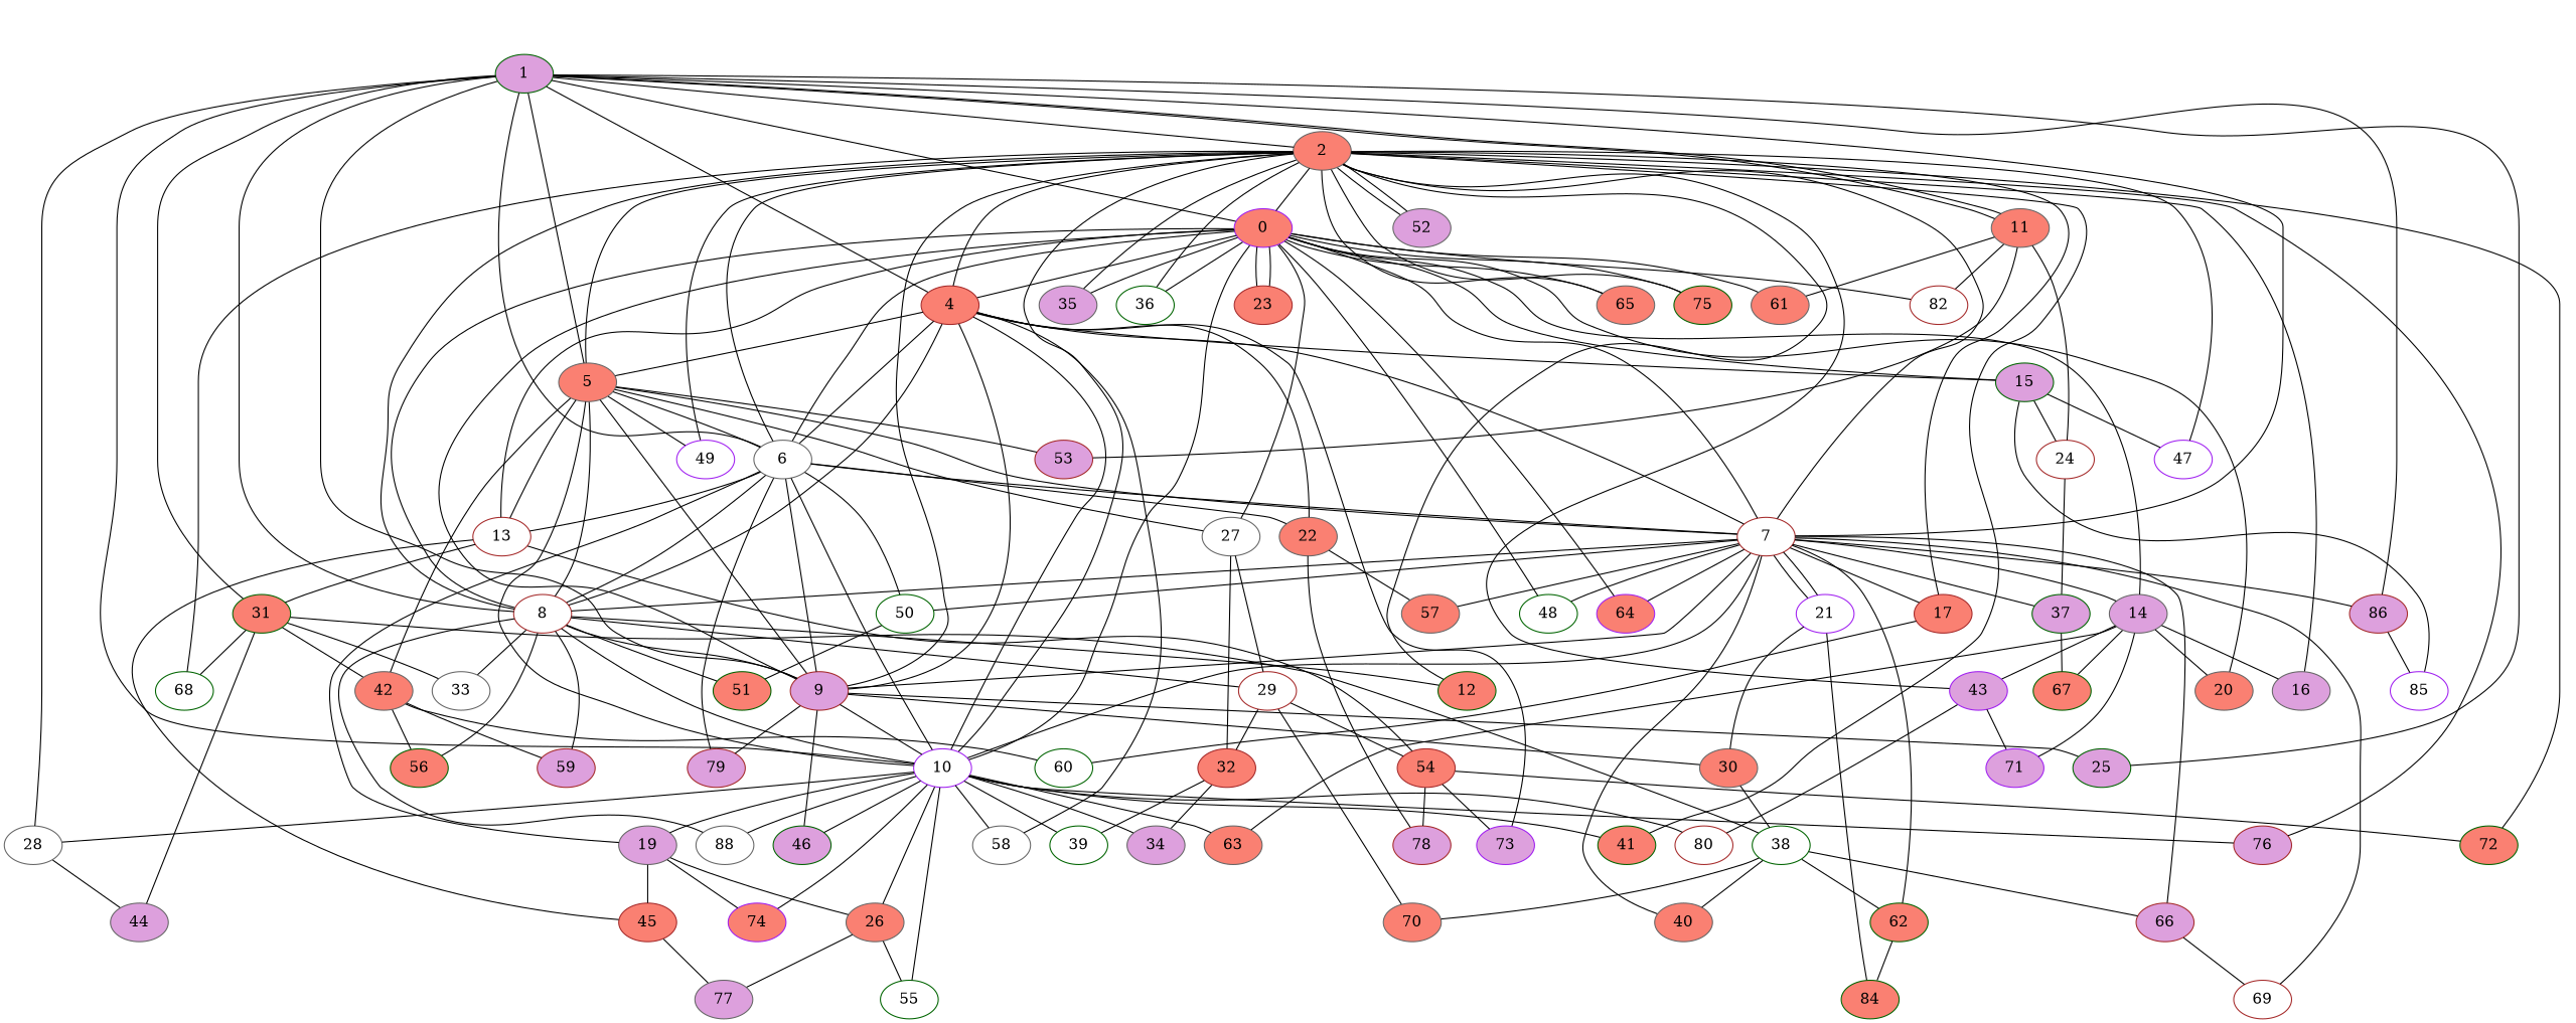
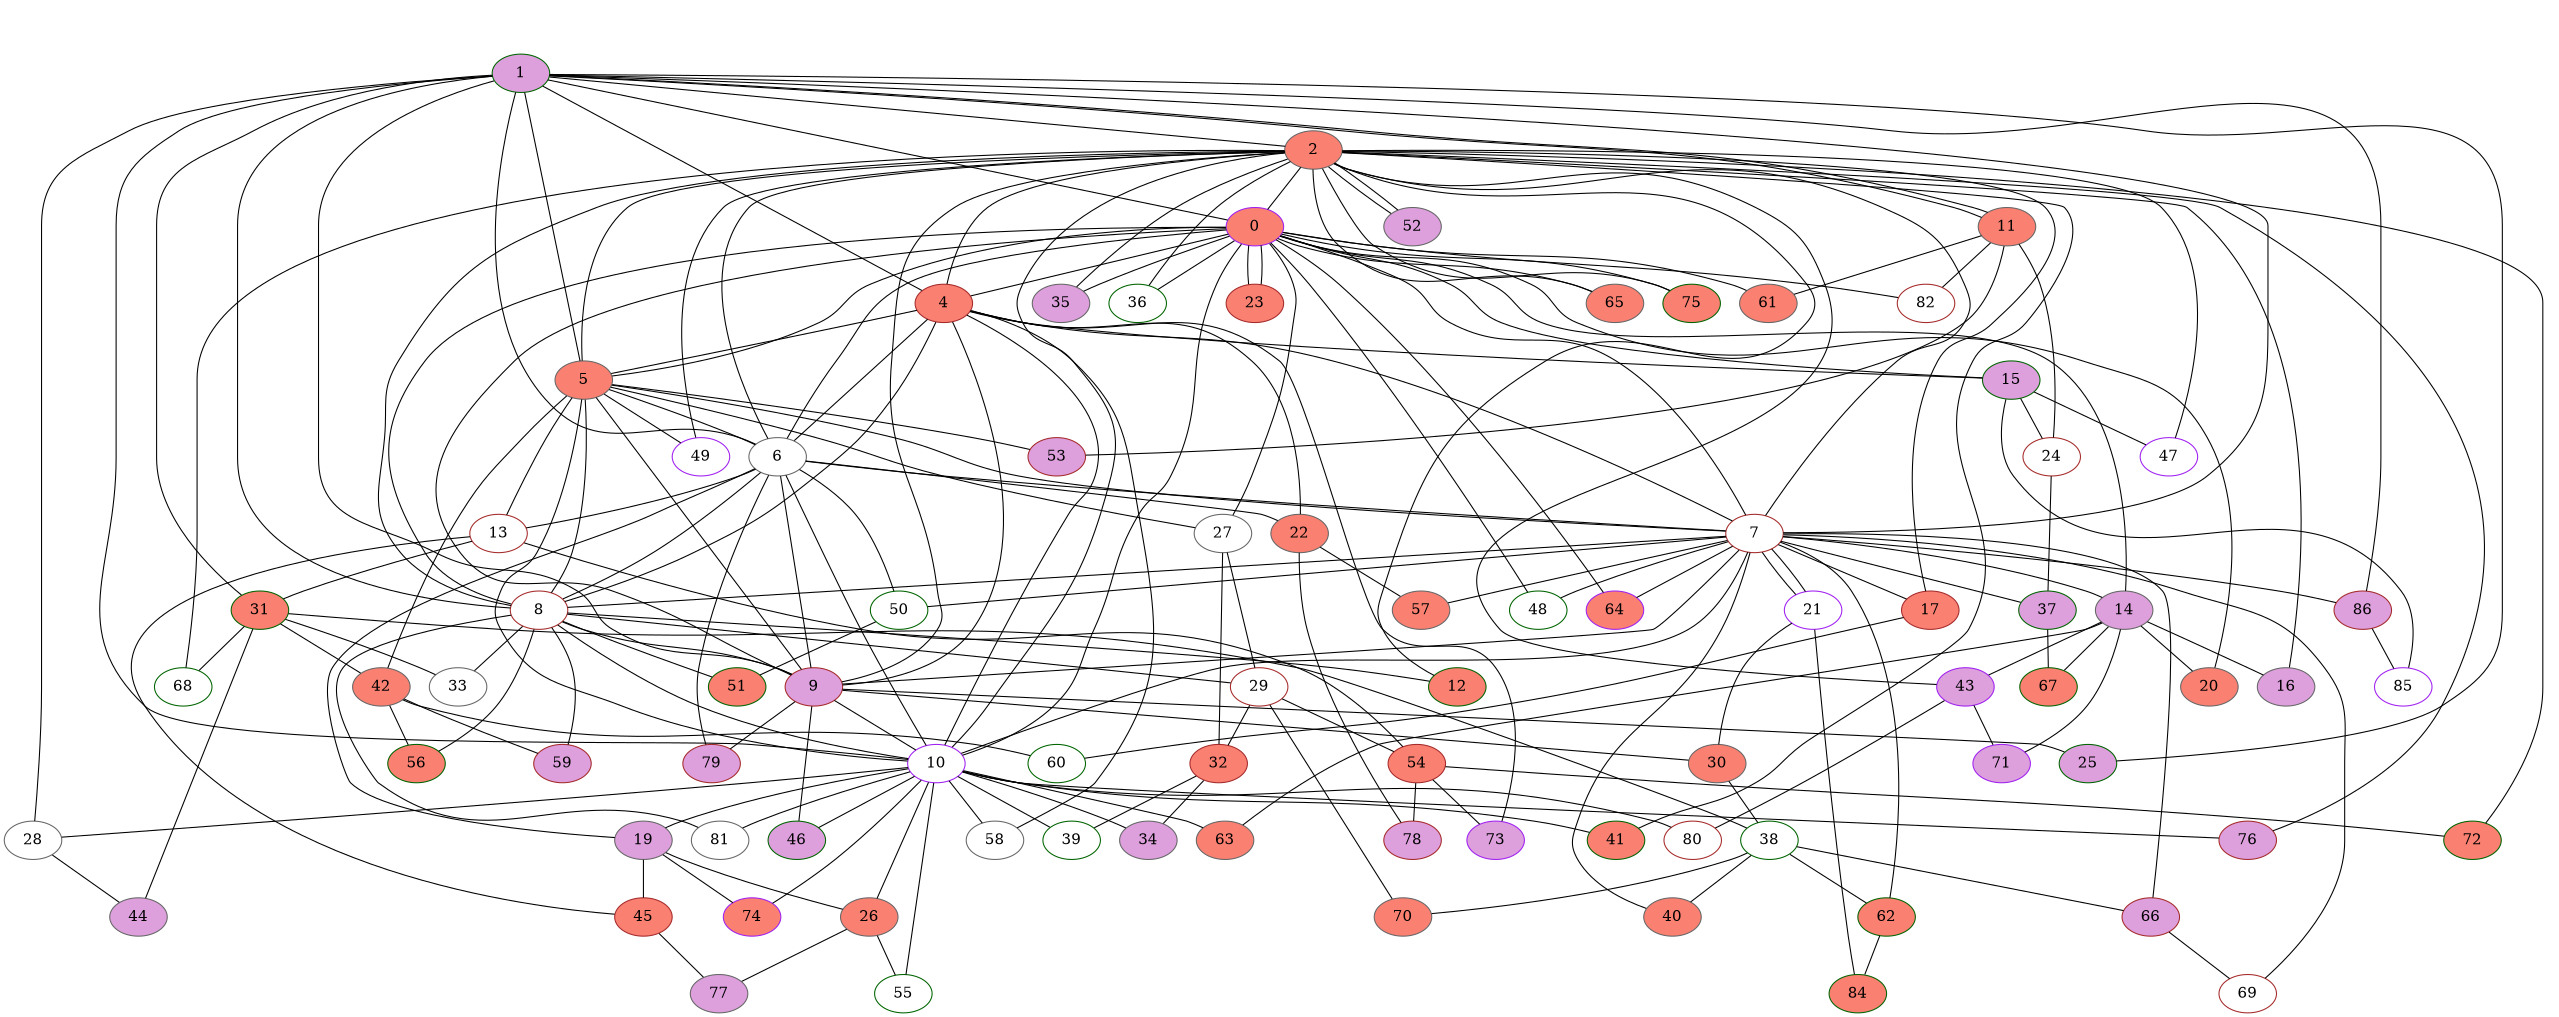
  graph {
    node [color=gray40 fillcolor=salmon style=filled]
    1 [color=darkgreen fillcolor=plum]
    2
    n3 [color=purple label=0]
    4 [color=brown]
    5
    6 [fillcolor=white]
    7 [color=brown fillcolor=white]
    8 [color=brown fillcolor=white]
    9 [color=brown fillcolor=plum]
    10 [color=purple fillcolor=white]
    11
    25 [color=darkgreen fillcolor=plum]
    28 [fillcolor=white]
    31 [color=darkgreen]
    n15 [color=brown fillcolor=plum label=86]
    12 [color=darkgreen]
    16 [fillcolor=plum]
    17 [color=brown]
    35 [fillcolor=plum]
    36 [color=darkgreen fillcolor=white]
    41 [color=darkgreen]
    43 [color=purple fillcolor=plum]
    47 [color=purple fillcolor=white]
    49 [color=purple fillcolor=white]
    52 [fillcolor=plum]
    65
    68 [color=darkgreen fillcolor=white]
    72 [color=darkgreen]
    75 [color=darkgreen]
    76 [color=brown fillcolor=plum]
    14 [fillcolor=plum]
    15 [color=darkgreen fillcolor=plum]
    20
    23 [color=brown]
    27 [fillcolor=white]
    48 [color=darkgreen fillcolor=white]
    61
    64 [color=purple]
    82 [color=brown fillcolor=white]
    22
    58 [fillcolor=white]
    73 [color=purple fillcolor=plum]
    13 [color=brown fillcolor=white]
    42
    53 [color=brown fillcolor=plum]
    19 [fillcolor=plum]
    50 [color=darkgreen fillcolor=white]
    79 [color=brown fillcolor=plum]
    21 [color=purple fillcolor=white]
    37 [color=darkgreen fillcolor=plum]
    40
    57
    62 [color=darkgreen]
    66 [color=brown fillcolor=plum]
    69 [color=brown fillcolor=white]
    29 [color=brown fillcolor=white]
    33 [fillcolor=white]
    51 [color=darkgreen]
    56 [color=darkgreen]
    59 [color=brown fillcolor=plum]
-   81 [fillcolor=white label=88]
+   81 [fillcolor=white]
    30
    46 [color=darkgreen fillcolor=plum]
    26
    34 [fillcolor=plum]
    39 [color=darkgreen fillcolor=white]
    55 [color=darkgreen fillcolor=white]
    63
    74 [color=purple]
    80 [color=brown fillcolor=white]
    24 [color=brown fillcolor=white]
    44 [fillcolor=plum]
    38 [color=darkgreen fillcolor=white]
    85 [color=purple fillcolor=white]
    60 [color=darkgreen fillcolor=white]
    71 [color=purple fillcolor=plum]
    67 [color=darkgreen]
    32 [color=brown]
    78 [color=brown fillcolor=plum]
    45 [color=brown]
    54 [color=brown]
    84 [color=darkgreen]
    70
    77 [fillcolor=plum]
    1 -- 2
    1 -- n3
    1 -- 4
    1 -- 5
    1 -- 6
    1 -- 7
    1 -- 8
    1 -- 9
    1 -- 10
    1 -- 11
    1 -- 11
    1 -- 25
    1 -- 28
    1 -- 31
    1 -- n15
    2 -- n3
    2 -- 4
    2 -- 5
    2 -- 6
    2 -- 7
    2 -- 8
    2 -- 9
    2 -- 10
    2 -- 12
    2 -- 16
    2 -- 17
    2 -- 35
    2 -- 36
    2 -- 41
    2 -- 43
    2 -- 47
    2 -- 49
    2 -- 52
    2 -- 52
    2 -- 65
    2 -- 68
    2 -- 72
    2 -- 75
    2 -- 76
    n3 -- 4
-   n3 -- 13
+   n3 -- 5
    n3 -- 6
    n3 -- 7
    n3 -- 8
    n3 -- 9
    n3 -- 10
    n3 -- 35
    n3 -- 36
    n3 -- 65
    n3 -- 75
    n3 -- 14
    n3 -- 15
    n3 -- 20
    n3 -- 23
    n3 -- 23
    n3 -- 27
    n3 -- 48
    n3 -- 61
    n3 -- 64
    n3 -- 82
    4 -- 5
    4 -- 6
    4 -- 7
    4 -- 8
    4 -- 9
    4 -- 10
    4 -- 15
    4 -- 22
    4 -- 58
    4 -- 73
    5 -- 6
    5 -- 7
    5 -- 8
    5 -- 9
    5 -- 10
    5 -- 49
    5 -- 27
    5 -- 13
    5 -- 42
    5 -- 53
    6 -- 7
    6 -- 8
    6 -- 9
    6 -- 10
    6 -- 22
    6 -- 13
    6 -- 19
    6 -- 50
    6 -- 79
    7 -- 8
    7 -- 9
    7 -- 10
    7 -- n15
    7 -- 17
    7 -- 14
    7 -- 48
    7 -- 64
    7 -- 50
    7 -- 21
    7 -- 21
    7 -- 37
    7 -- 40
    7 -- 57
    7 -- 62
    7 -- 66
    7 -- 69
    8 -- 9
    8 -- 10
    8 -- 12
    8 -- 29
    8 -- 33
    8 -- 51
    8 -- 56
    8 -- 59
    8 -- 81
    9 -- 10
    9 -- 25
    9 -- 79
    9 -- 30
    9 -- 46
    10 -- 28
    10 -- 41
    10 -- 76
    10 -- 58
    10 -- 19
    10 -- 81
    10 -- 46
    10 -- 26
    10 -- 34
    10 -- 39
    10 -- 55
    10 -- 63
    10 -- 74
    10 -- 80
    11 -- 61
    11 -- 82
    11 -- 53
    11 -- 24
    28 -- 44
    31 -- 68
    31 -- 42
    31 -- 33
    31 -- 44
    31 -- 38
    n15 -- 85
    17 -- 60
    43 -- 80
    43 -- 71
    14 -- 16
    14 -- 43
    14 -- 20
    14 -- 63
    14 -- 71
    14 -- 67
    15 -- 47
    15 -- 24
    15 -- 85
    27 -- 29
    27 -- 32
    22 -- 57
    22 -- 78
    13 -- 31
    13 -- 45
    13 -- 54
    42 -- 56
    42 -- 59
    42 -- 60
    19 -- 26
    19 -- 74
    19 -- 45
    50 -- 51
    21 -- 30
    21 -- 84
    37 -- 67
    62 -- 84
    66 -- 69
    29 -- 32
    29 -- 54
    29 -- 70
    30 -- 38
    26 -- 55
    26 -- 77
    24 -- 37
    38 -- 40
    38 -- 62
    38 -- 66
    38 -- 70
    32 -- 34
    32 -- 39
    45 -- 77
    54 -- 72
    54 -- 73
    54 -- 78
  }
